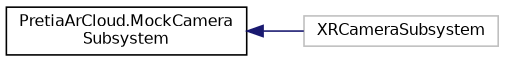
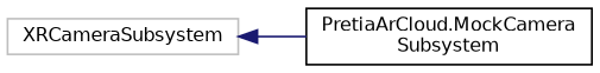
  digraph {
    rankdir=LR
    node [fillcolor=white fontname=Helvetica fontsize=10 shape=record style=filled]
    n1 [color=grey75 height=0.2 label=XRCameraSubsystem width=0.4]
    n2 [color=black height=0.2 label="PretiaArCloud.MockCamera\lSubsystem" width=0.4]
-   n2 -> n1 [color=midnightblue dir=back fontname=Helvetica fontsize=10 labelfontname=Helvetica labelfontsize=10 style=solid]
+   n1 -> n2 [color=midnightblue dir=back fontname=Helvetica fontsize=10 labelfontname=Helvetica labelfontsize=10 style=solid]
  }
